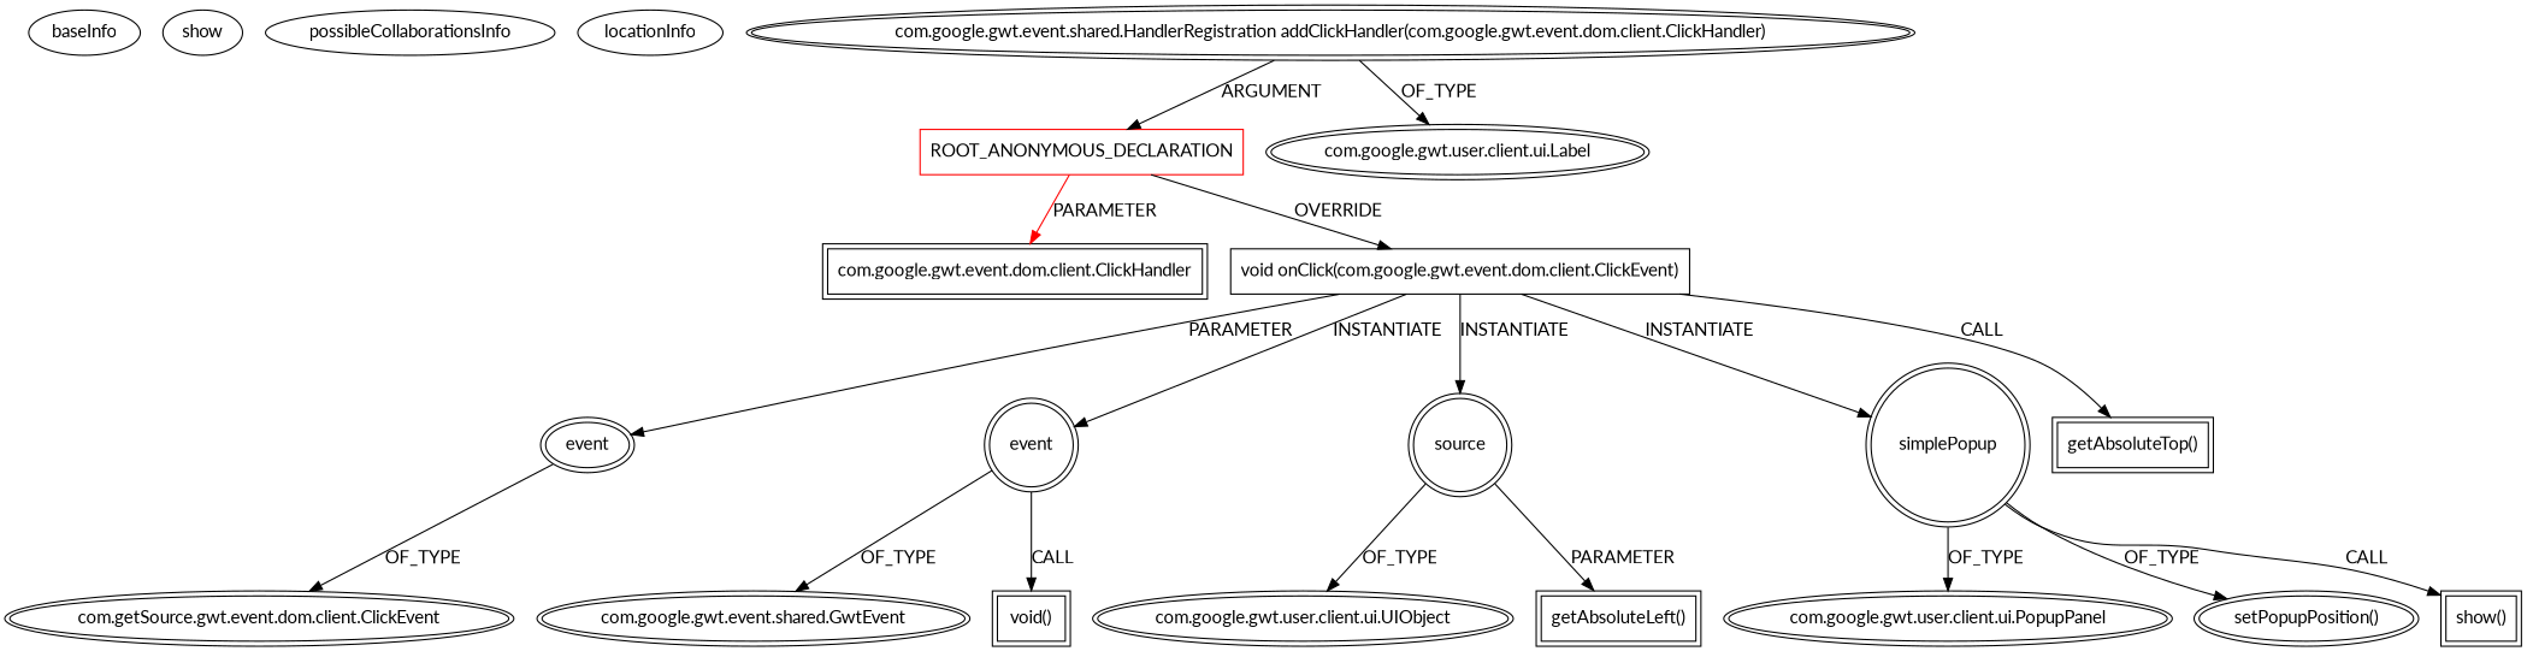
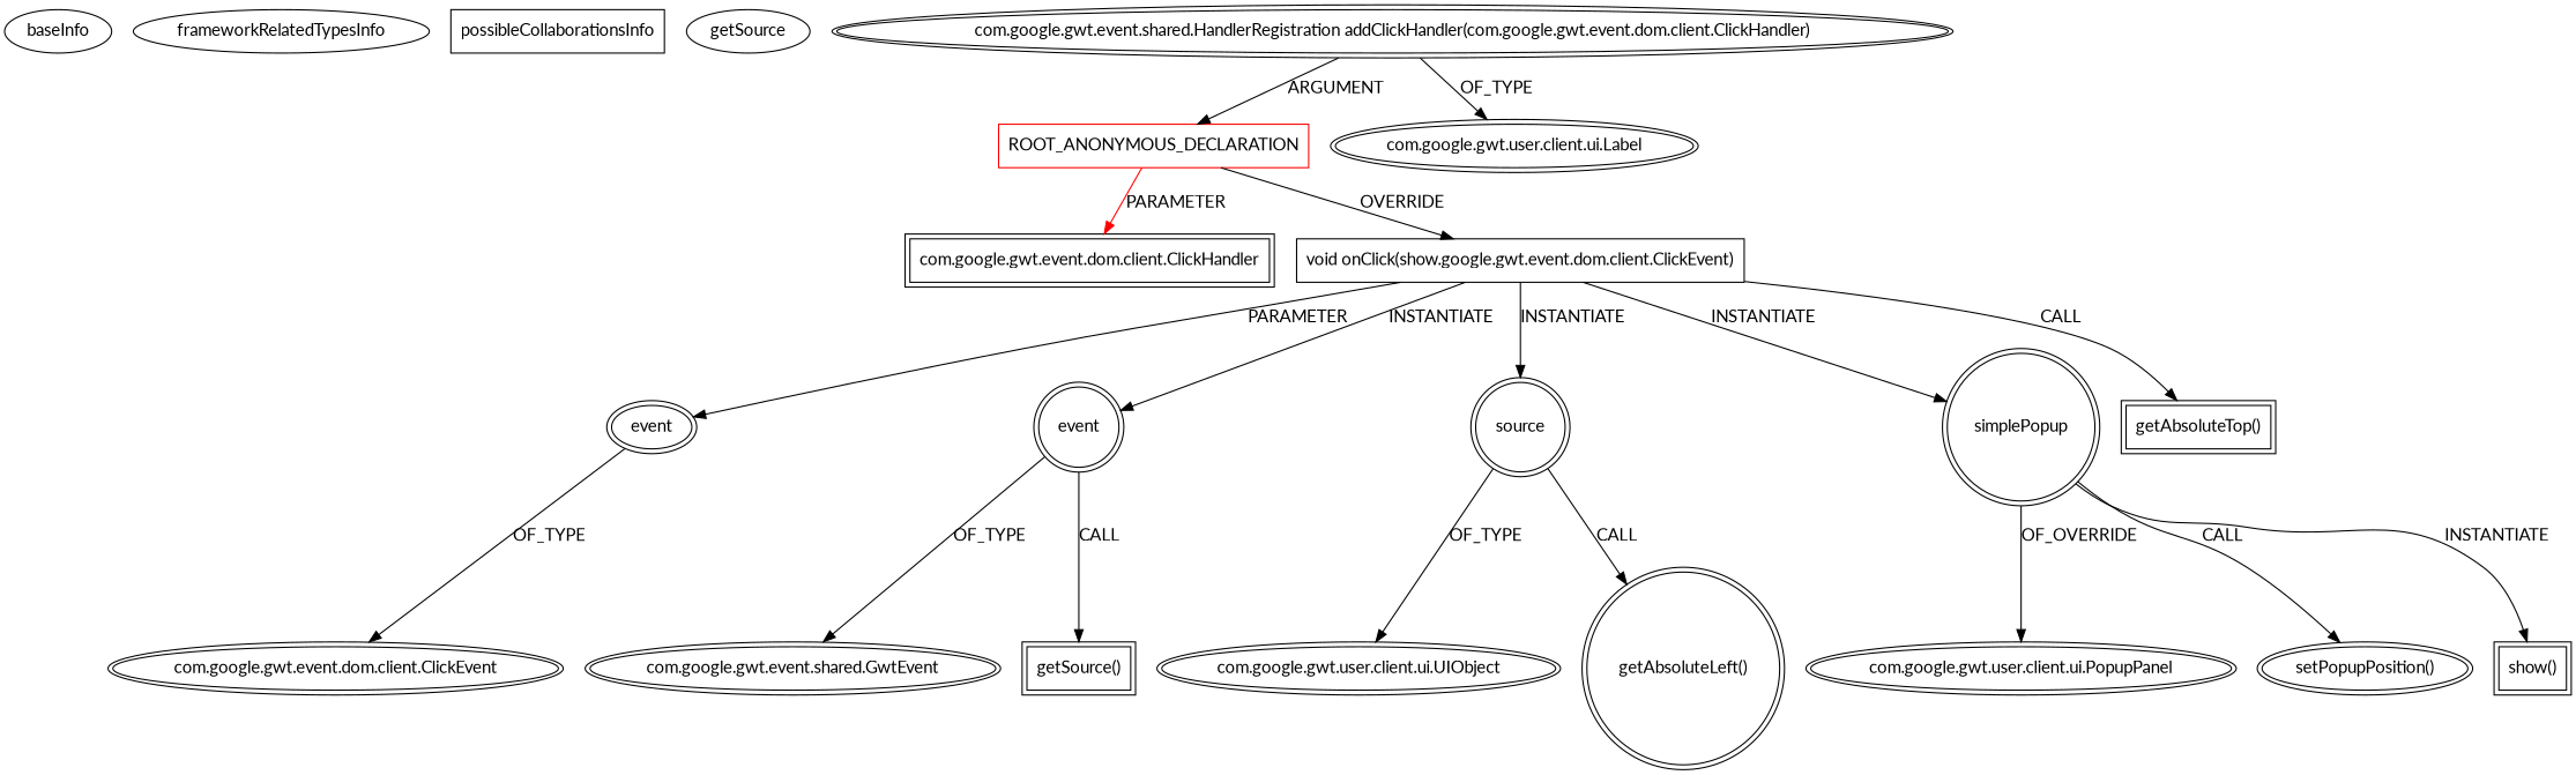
  digraph {
    fontname=Lato
    node [fontname=Lato isFrameworkType=true vertexType=INSIDE_CALL peripheries=2]
    edge [fontname=Lato]
    baseInfo [category=extension_graph graphId=1153 isAnonymous=true possibleRelation=false isFrameworkType="" vertexType="" peripheries=""]
-   frameworkRelatedTypesInfo [0="com.google.gwt.event.dom.client.ClickHandler" label=show isFrameworkType="" vertexType="" peripheries=""]
-   possibleCollaborationsInfo [isFrameworkType="" vertexType="" peripheries=""]
-   locationInfo [contextSignature="void TimeLineCharter(client.src.org.obudget.client.Application,boolean,java.lang.Integer,java.lang.Integer)" filePath="/daonb-obudget/obudget-master/src/client/src/org/obudget/client/TimeLineCharter.java" graphId=1153 projectName="daonb-obudget" isFrameworkType="" vertexType="" peripheries=""]
+   frameworkRelatedTypesInfo [0="com.google.gwt.event.dom.client.ClickHandler" isFrameworkType="" vertexType="" peripheries=""]
+   possibleCollaborationsInfo [shape=box isFrameworkType="" vertexType="" peripheries=""]
+   locationInfo [contextSignature="void TimeLineCharter(client.src.org.obudget.client.Application,boolean,java.lang.Integer,java.lang.Integer)" filePath="/daonb-obudget/obudget-master/src/client/src/org/obudget/client/TimeLineCharter.java" graphId=1153 projectName="daonb-obudget" label=getSource isFrameworkType="" vertexType="" peripheries=""]
    n5 [color=red isFrameworkType=false label=ROOT_ANONYMOUS_DECLARATION shape=box vertexType=ROOT_ANONYMOUS_DECLARATION peripheries=""]
    n6 [label="com.google.gwt.event.dom.client.ClickHandler" shape=box vertexType=FRAMEWORK_INTERFACE_TYPE]
-   n7 [isFrameworkType=false label="void onClick(com.google.gwt.event.dom.client.ClickEvent)" shape=box vertexType=OVERRIDING_METHOD_DECLARATION peripheries=""]
+   n7 [isFrameworkType=false label="void onClick(show.google.gwt.event.dom.client.ClickEvent)" shape=box vertexType=OVERRIDING_METHOD_DECLARATION peripheries=""]
    n8 [label=event vertexType=PARAMETER_DECLARATION]
    n9 [label=event shape=circle vertexType=VARIABLE_EXPRESION]
    n10 [label=source shape=circle vertexType=VARIABLE_EXPRESION]
    n11 [label=simplePopup shape=circle vertexType=VARIABLE_EXPRESION]
    n12 [label="getAbsoluteTop()" shape=box]
    n13 [label="com.google.gwt.event.shared.HandlerRegistration addClickHandler(com.google.gwt.event.dom.client.ClickHandler)" vertexType=OUTSIDE_CALL]
    n14 [label="com.google.gwt.user.client.ui.Label" vertexType=FRAMEWORK_CLASS_TYPE]
-   n15 [label="com.getSource.gwt.event.dom.client.ClickEvent" vertexType=FRAMEWORK_CLASS_TYPE]
+   n15 [label="com.google.gwt.event.dom.client.ClickEvent" vertexType=FRAMEWORK_CLASS_TYPE]
    n16 [label="com.google.gwt.event.shared.GwtEvent" vertexType=FRAMEWORK_CLASS_TYPE]
-   n17 [label="void()" shape=box]
+   n17 [label="getSource()" shape=box]
    n18 [label="com.google.gwt.user.client.ui.UIObject" vertexType=FRAMEWORK_CLASS_TYPE]
-   n19 [label="getAbsoluteLeft()" shape=box]
+   n19 [label="getAbsoluteLeft()" shape=circle]
    n20 [label="com.google.gwt.user.client.ui.PopupPanel" vertexType=FRAMEWORK_CLASS_TYPE]
    n21 [label="setPopupPosition()" shape=ellipse]
    n22 [label="show()" shape=box]
    n5 -> n6 [color=red label=PARAMETER]
    n5 -> n7 [label=OVERRIDE]
    n7 -> n8 [label=PARAMETER]
    n7 -> n9 [label=INSTANTIATE]
    n7 -> n10 [label=INSTANTIATE]
    n7 -> n11 [label=INSTANTIATE]
    n7 -> n12 [label=CALL]
    n8 -> n15 [label=OF_TYPE]
    n9 -> n16 [label=OF_TYPE]
    n9 -> n17 [label=CALL]
    n10 -> n18 [label=OF_TYPE]
-   n10 -> n19 [label=PARAMETER]
-   n11 -> n20 [label=OF_TYPE]
-   n11 -> n21 [label=OF_TYPE]
-   n11 -> n22 [label=CALL]
+   n10 -> n19 [label=CALL]
+   n11 -> n20 [label=OF_OVERRIDE]
+   n11 -> n21 [label=CALL]
+   n11 -> n22 [label=INSTANTIATE]
    n13 -> n5 [label=ARGUMENT]
    n13 -> n14 [label=OF_TYPE]
  }
